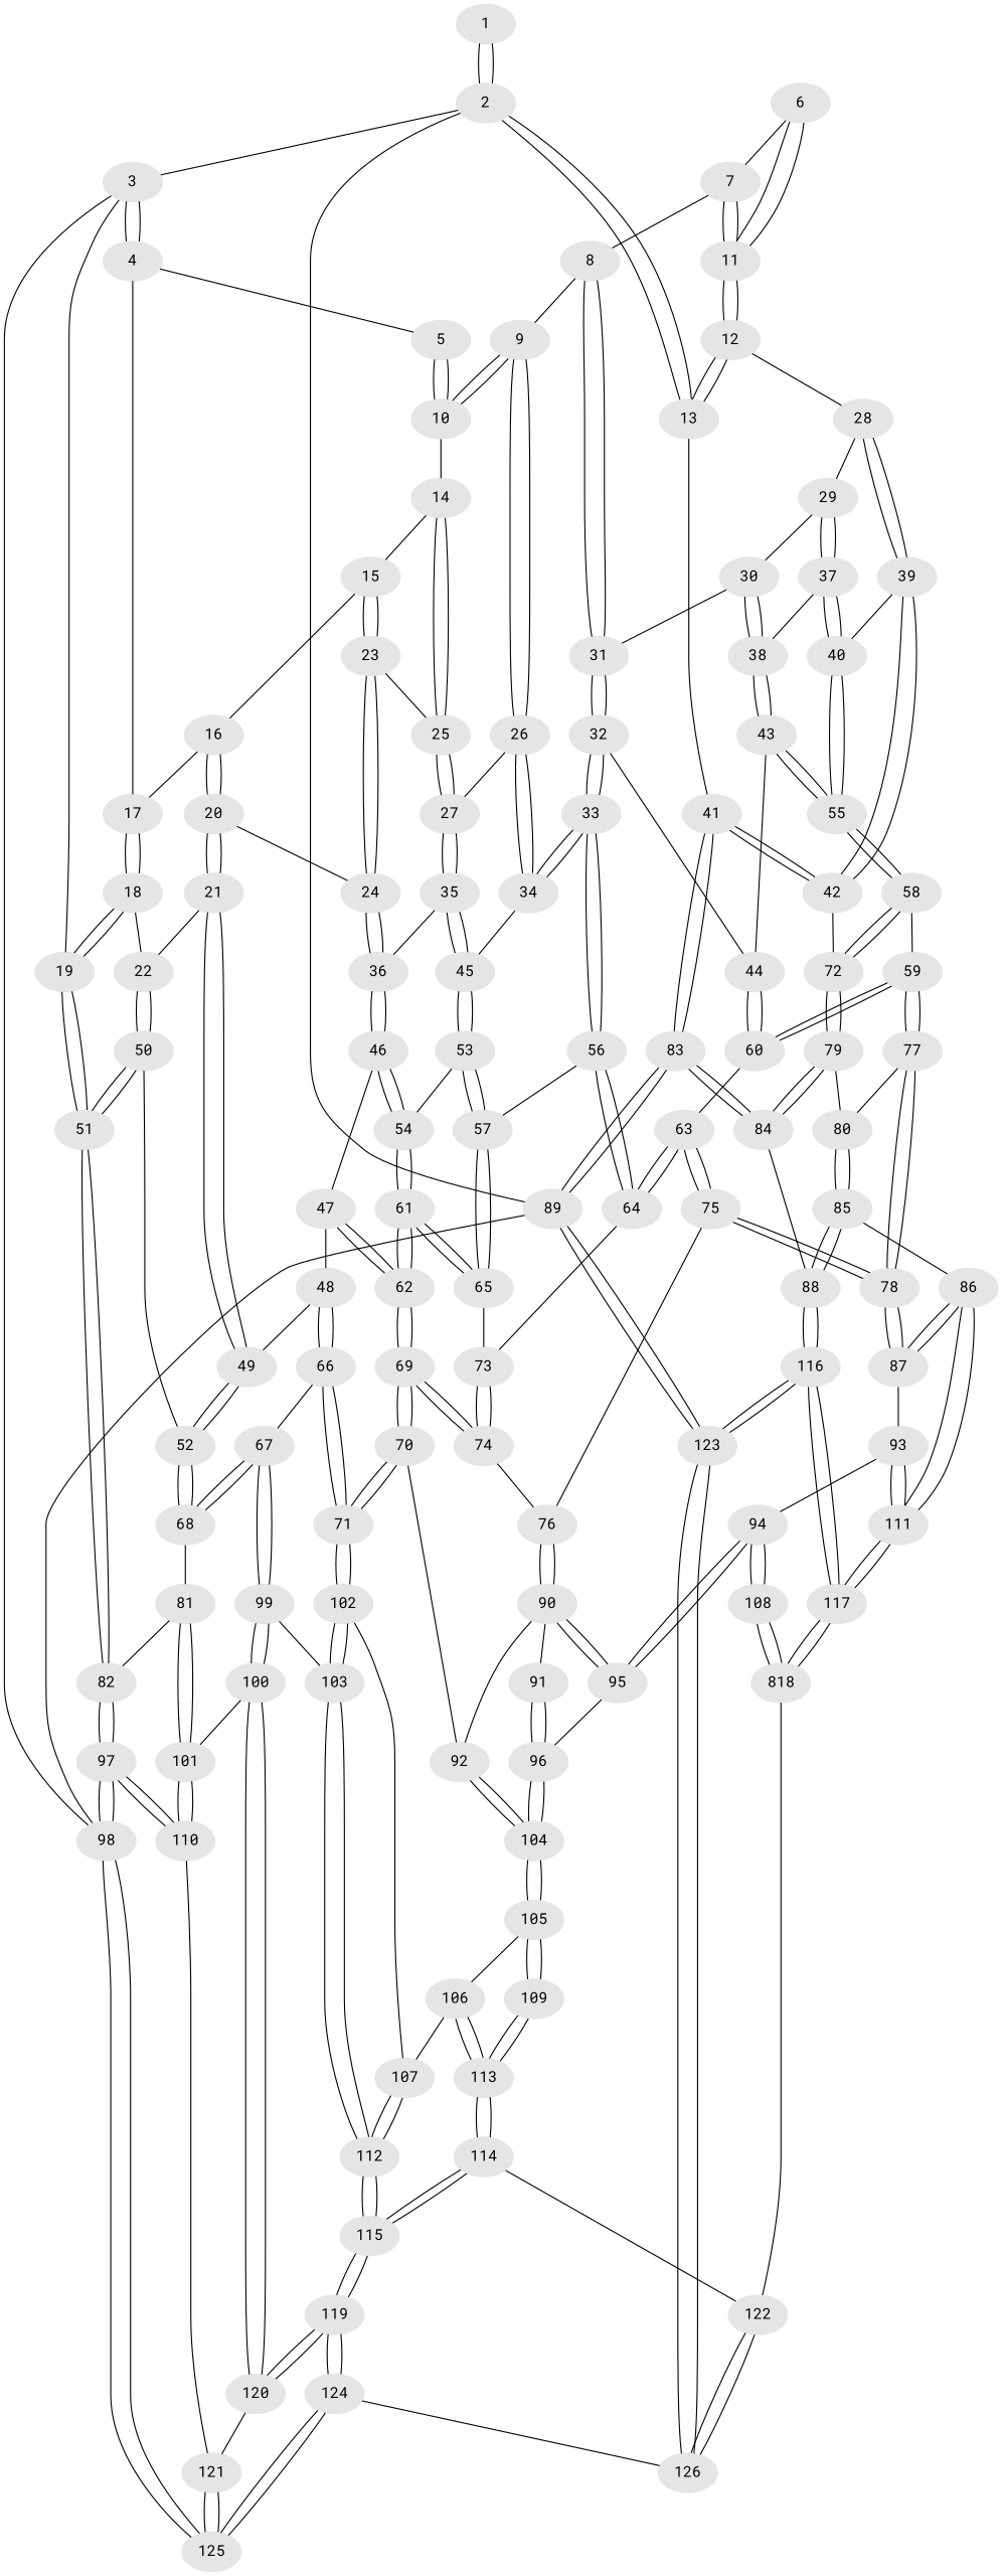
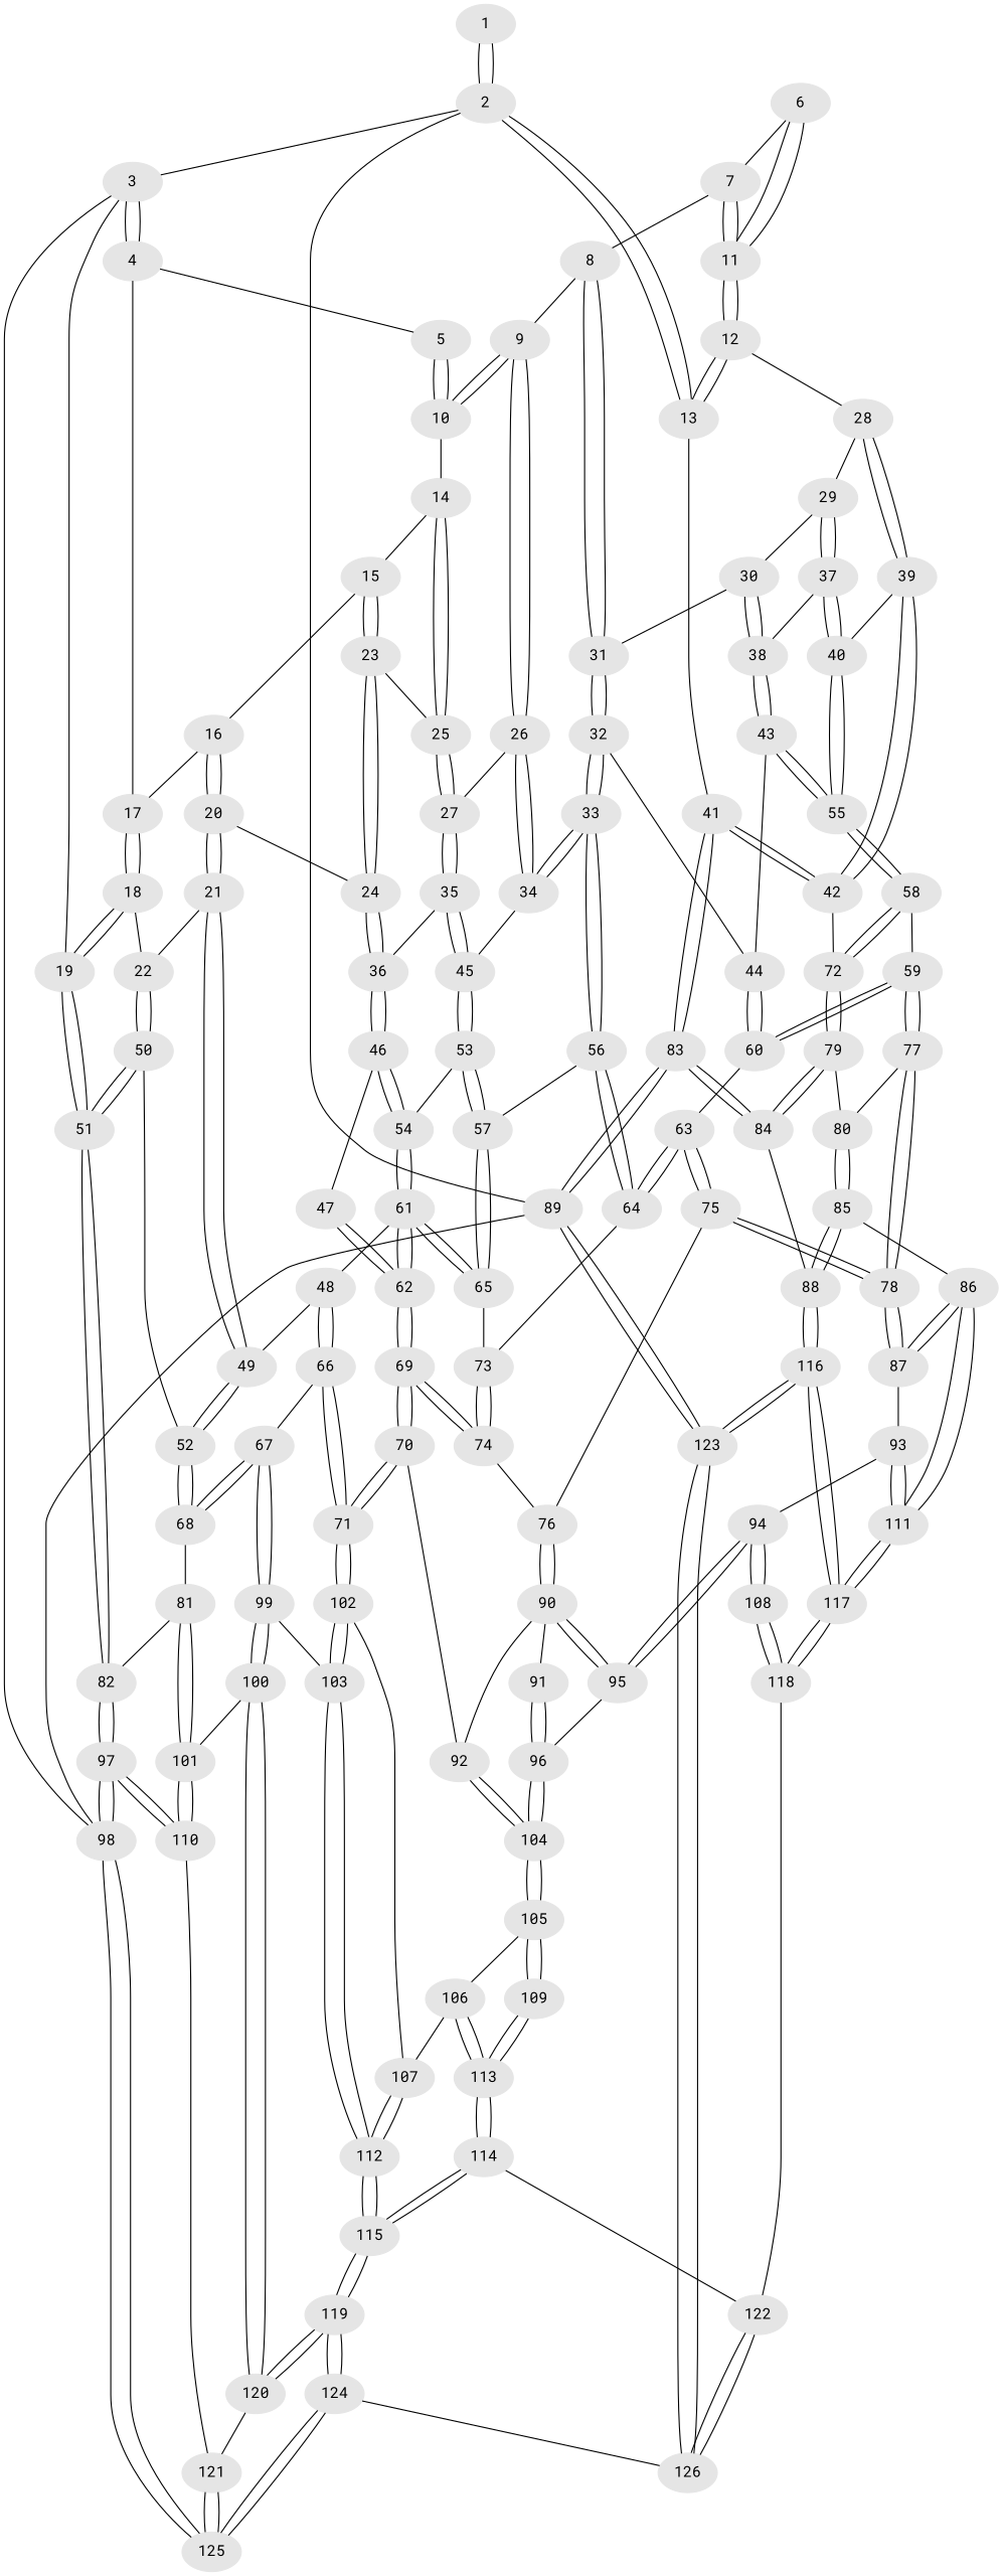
  graph {
    fontname="Roboto Mono"
    node [color=gray90 fontname="Roboto Mono" style=filled]
    edge [fontname="Roboto Mono"]
    1
    2
    3
    13
    89
    6
    7
    11
    4
    19
    98
    41
    123
    5
    17
    51
    125
    10
    18
    14
    8
    12
    9
    31
    26
    32
    27
    34
    15
    25
    28
    29
    39
    42
    83
    16
    23
    20
    24
    21
    22
    50
    82
    49
    36
    52
    46
    35
    45
    30
    37
    40
    38
    43
    33
    44
    56
    60
    57
    64
    53
    47
    54
    55
    72
    58
    84
    79
    63
    48
    62
    61
    66
    69
    67
    71
    68
    97
    81
    65
    59
    73
    77
    78
    80
    75
    70
    74
    76
    99
    102
    100
    103
    101
    92
    104
    107
    90
    87
    91
    95
    85
    93
    88
    86
    110
    116
    111
    117
    94
    126
    96
    105
    108
-   118 [label=818]
+   118
    121
    120
    112
    115
    106
    109
    113
    114
    122
    119
    124
    1 -- 2
    1 -- 2
    2 -- 3
    2 -- 13
    2 -- 13
    2 -- 89
    3 -- 4
    3 -- 4
    3 -- 19
    3 -- 98
    13 -- 41
    89 -- 98
    89 -- 123
    89 -- 123
    6 -- 7
    6 -- 11
    6 -- 11
    7 -- 11
    7 -- 11
    7 -- 8
    11 -- 12
    11 -- 12
    4 -- 5
    4 -- 17
    19 -- 51
    19 -- 51
    98 -- 125
    98 -- 125
    41 -- 42
    41 -- 42
    41 -- 83
    41 -- 83
    123 -- 126
    123 -- 126
    5 -- 10
    5 -- 10
    17 -- 18
    17 -- 18
    51 -- 82
    51 -- 82
    10 -- 14
    18 -- 19
    18 -- 19
    18 -- 22
    14 -- 15
    14 -- 25
    14 -- 25
    8 -- 9
    8 -- 31
    8 -- 31
    12 -- 13
    12 -- 13
    12 -- 28
    9 -- 10
    9 -- 10
    9 -- 26
    9 -- 26
    31 -- 32
    31 -- 32
    26 -- 27
    26 -- 34
    26 -- 34
    32 -- 33
    32 -- 33
    32 -- 44
    27 -- 35
    27 -- 35
    34 -- 45
    15 -- 16
    15 -- 23
    15 -- 23
    25 -- 27
    25 -- 27
    28 -- 29
    28 -- 39
    28 -- 39
    29 -- 30
    29 -- 37
    29 -- 37
    39 -- 42
    39 -- 42
    39 -- 40
    42 -- 72
    83 -- 89
    83 -- 89
    83 -- 84
    83 -- 84
    16 -- 17
    16 -- 20
    16 -- 20
    23 -- 25
    23 -- 24
    23 -- 24
    20 -- 24
    20 -- 21
    20 -- 21
    24 -- 36
    24 -- 36
    21 -- 22
    21 -- 49
    21 -- 49
    22 -- 50
    22 -- 50
    50 -- 51
    50 -- 51
    50 -- 52
    82 -- 97
    82 -- 97
    49 -- 52
    49 -- 52
    36 -- 46
    36 -- 46
    52 -- 68
    52 -- 68
    46 -- 47
    46 -- 54
    46 -- 54
    35 -- 36
    35 -- 45
    35 -- 45
    45 -- 53
    45 -- 53
    30 -- 31
    30 -- 38
    30 -- 38
    37 -- 40
    37 -- 40
    37 -- 38
    40 -- 55
    40 -- 55
    38 -- 43
    38 -- 43
    43 -- 44
    43 -- 55
    43 -- 55
    33 -- 34
    33 -- 34
    33 -- 56
    33 -- 56
    44 -- 60
    44 -- 60
    56 -- 57
    56 -- 64
    56 -- 64
    60 -- 63
    57 -- 65
    57 -- 65
    64 -- 73
    53 -- 57
    53 -- 57
    53 -- 54
-   47 -- 48
+   61 -- 48
    47 -- 62
    47 -- 62
    54 -- 61
    54 -- 61
    55 -- 58
    55 -- 58
    72 -- 79
    72 -- 79
    58 -- 72
    58 -- 72
    58 -- 59
    84 -- 88
    79 -- 84
    79 -- 84
    79 -- 80
    63 -- 64
    63 -- 64
    63 -- 75
    63 -- 75
    48 -- 49
    48 -- 66
    48 -- 66
    62 -- 69
    62 -- 69
    61 -- 62
    61 -- 62
    61 -- 65
    61 -- 65
    66 -- 67
    66 -- 71
    66 -- 71
    69 -- 70
    69 -- 70
    69 -- 74
    69 -- 74
    67 -- 68
    67 -- 68
    67 -- 99
    67 -- 99
    71 -- 102
    71 -- 102
    68 -- 81
    97 -- 98
    97 -- 98
    97 -- 110
    97 -- 110
    81 -- 82
    81 -- 101
    81 -- 101
    65 -- 73
    59 -- 60
    59 -- 60
    59 -- 77
    59 -- 77
    73 -- 74
    73 -- 74
    77 -- 78
    77 -- 78
    77 -- 80
    78 -- 87
    78 -- 87
    80 -- 85
    80 -- 85
    75 -- 78
    75 -- 78
    75 -- 76
    70 -- 71
    70 -- 71
    70 -- 92
    74 -- 76
    76 -- 90
    76 -- 90
    99 -- 100
    99 -- 100
    99 -- 103
    102 -- 103
    102 -- 103
    102 -- 107
    100 -- 101
    100 -- 120
    100 -- 120
    103 -- 112
    103 -- 112
    101 -- 110
    101 -- 110
    92 -- 104
    92 -- 104
    104 -- 105
    104 -- 105
    107 -- 112
    107 -- 112
    90 -- 92
    90 -- 91
    90 -- 95
    90 -- 95
    87 -- 93
    91 -- 96
    91 -- 96
    95 -- 96
    85 -- 88
    85 -- 88
    85 -- 86
    93 -- 111
    93 -- 111
    93 -- 94
    88 -- 116
    88 -- 116
    86 -- 87
    86 -- 87
    86 -- 111
    86 -- 111
    110 -- 121
    116 -- 123
    116 -- 123
    116 -- 117
    116 -- 117
    111 -- 117
    111 -- 117
    117 -- 118
    117 -- 118
    94 -- 95
    94 -- 95
    94 -- 108
    94 -- 108
    96 -- 104
    96 -- 104
    105 -- 106
    105 -- 109
    105 -- 109
    108 -- 118
    108 -- 118
    118 -- 122
    121 -- 125
    121 -- 125
    120 -- 121
    112 -- 115
    112 -- 115
    115 -- 119
    115 -- 119
    106 -- 107
    106 -- 113
    106 -- 113
    109 -- 113
    109 -- 113
    113 -- 114
    113 -- 114
    114 -- 115
    114 -- 115
    114 -- 122
    122 -- 126
    122 -- 126
    119 -- 120
    119 -- 120
    119 -- 124
    119 -- 124
    124 -- 125
    124 -- 125
    124 -- 126
  }
